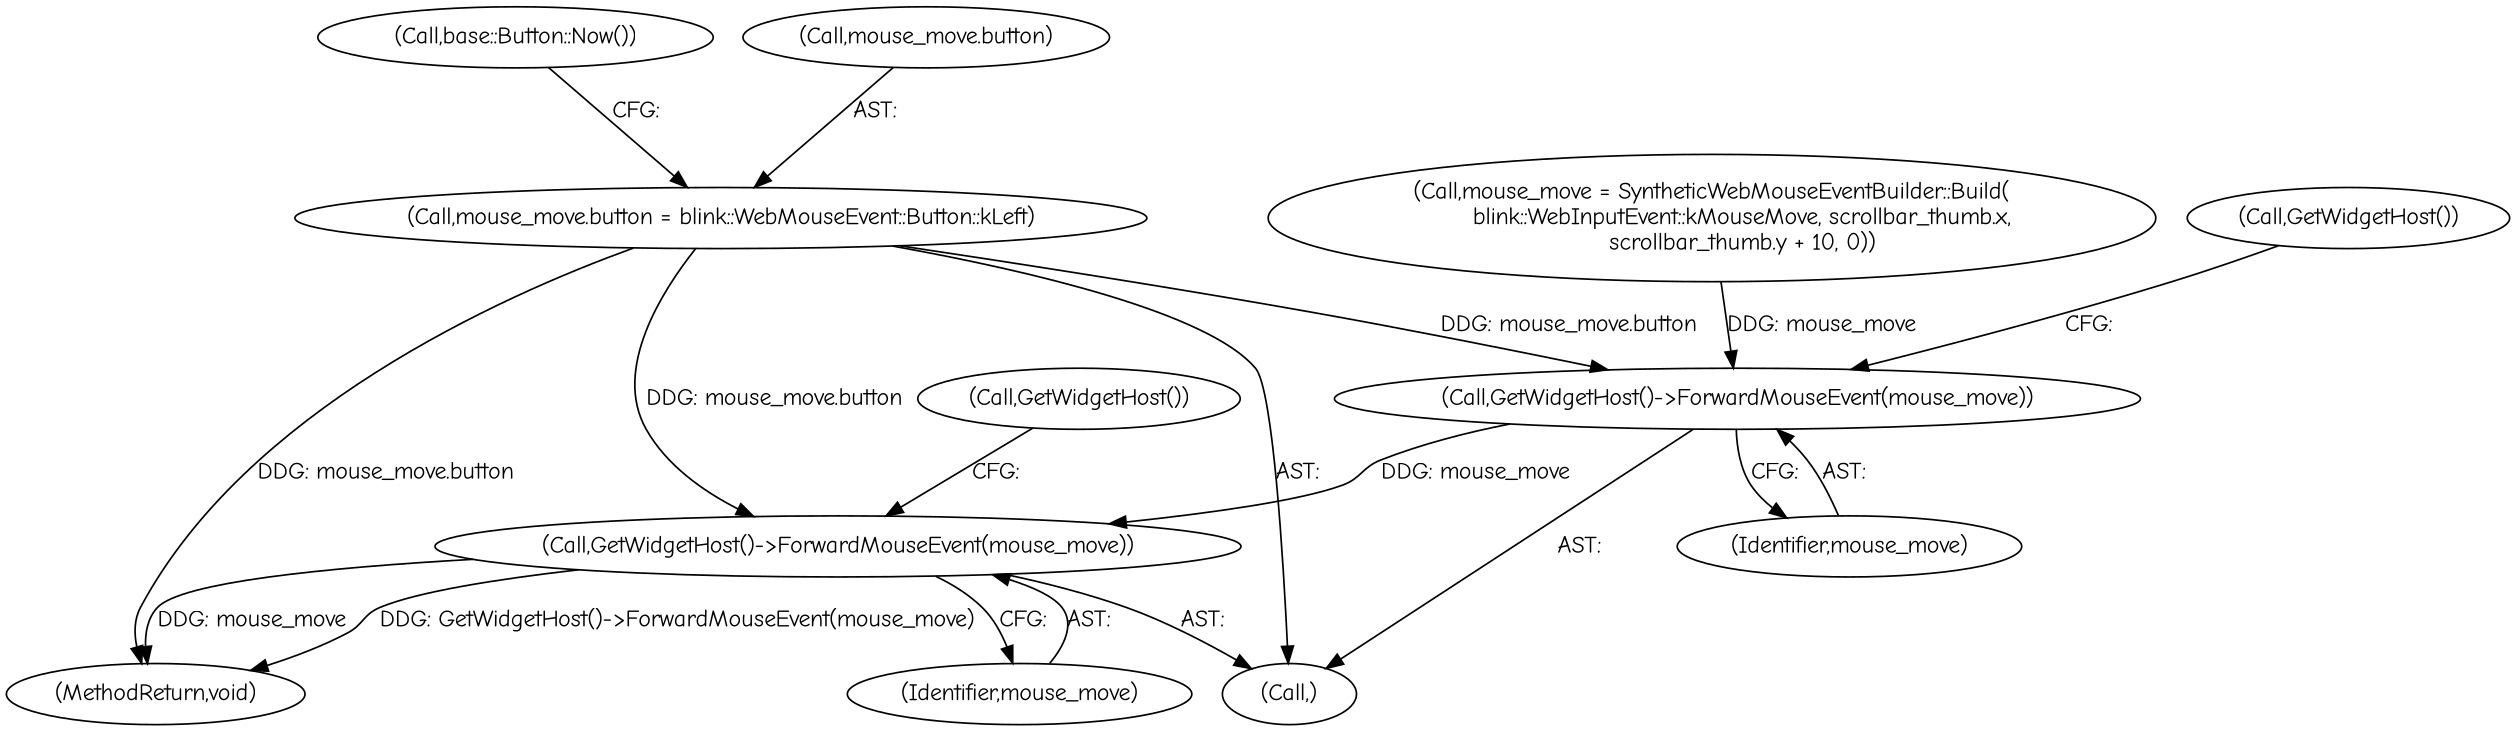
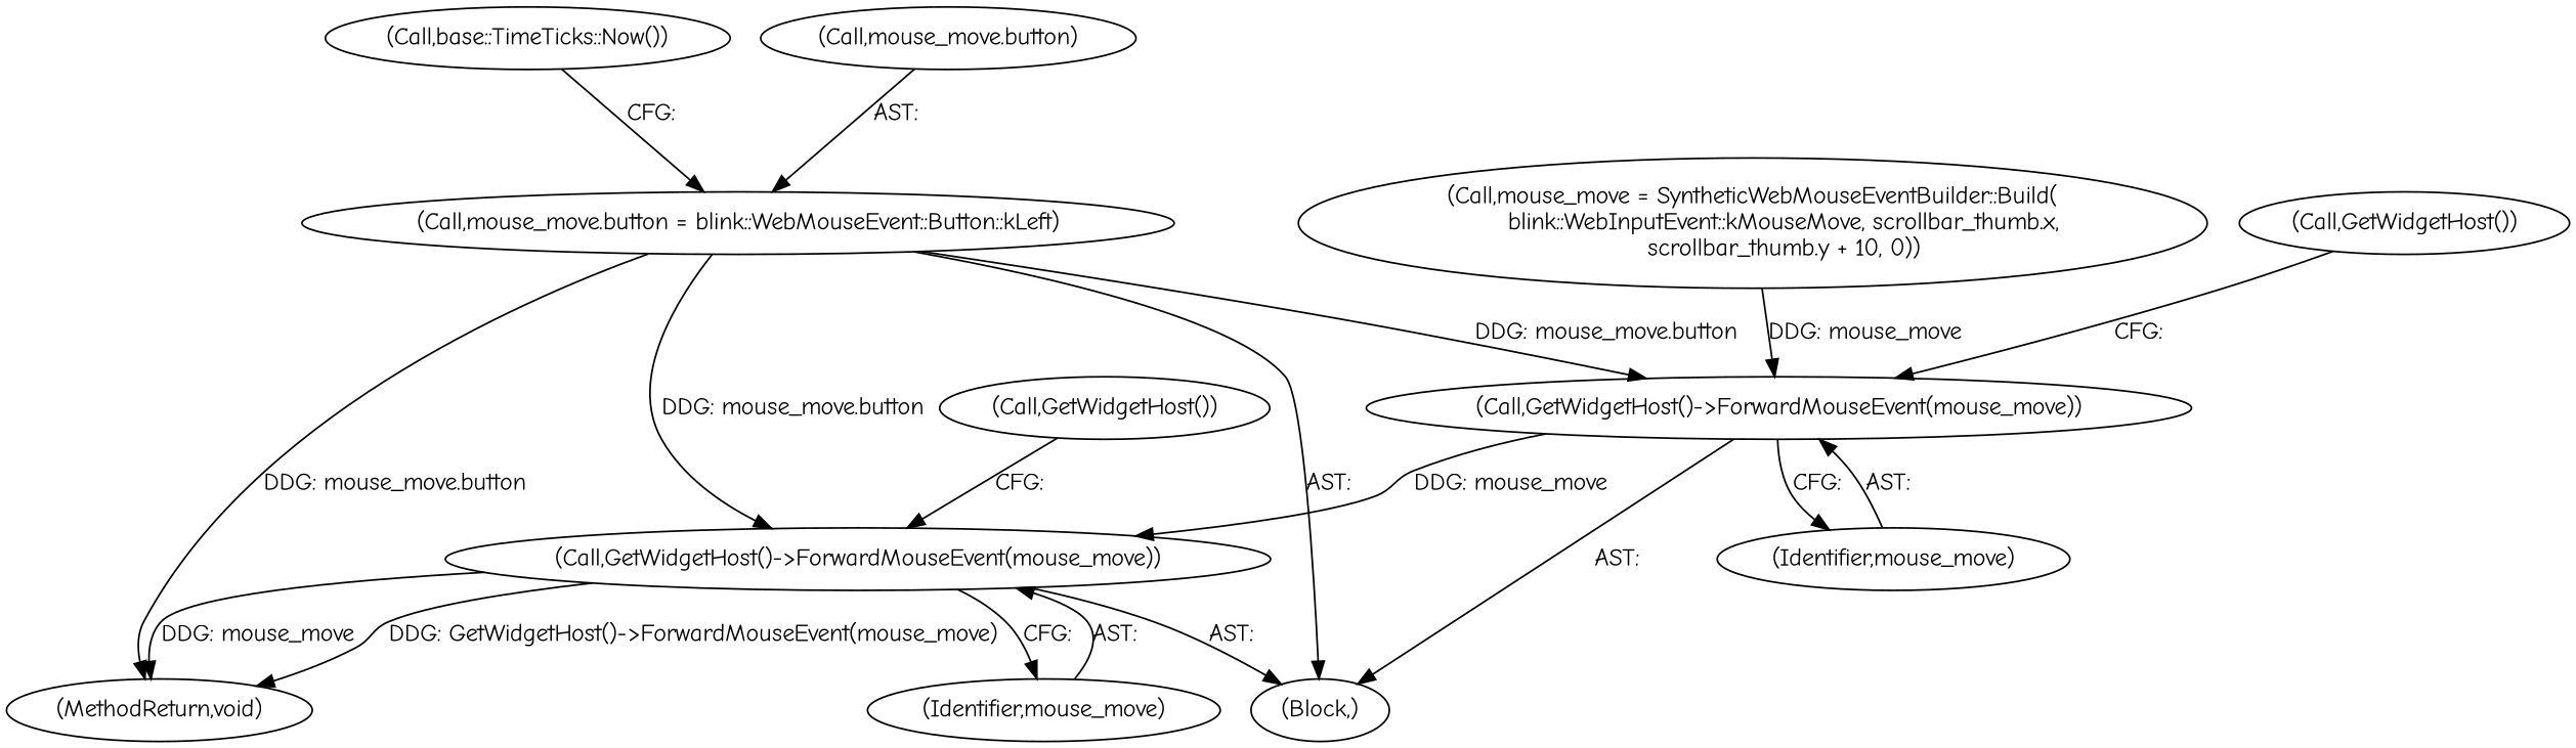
  digraph {
    fontname="Comic Neue"
    node [fontname="Comic Neue"]
    edge [fontname="Comic Neue"]
    n1 [label="(Call,mouse_move.button = blink::WebMouseEvent::Button::kLeft)"]
    n2 [label="(Call,GetWidgetHost()->ForwardMouseEvent(mouse_move))"]
    n3 [label="(Call,GetWidgetHost()->ForwardMouseEvent(mouse_move))"]
    n4 [label="(MethodReturn,void)"]
-   n5 [label="(Call,)"]
+   n5 [label="(Block,)"]
    n6 [label="(Identifier,mouse_move)"]
    n7 [label="(Identifier,mouse_move)"]
-   n8 [label="(Call,base::Button::Now())"]
+   n8 [label="(Call,base::TimeTicks::Now())"]
    n9 [label="(Call,GetWidgetHost())"]
    n10 [label="(Call,mouse_move.button)"]
    n11 [label="(Call,mouse_move = SyntheticWebMouseEventBuilder::Build(\n        blink::WebInputEvent::kMouseMove, scrollbar_thumb.x,\n        scrollbar_thumb.y + 10, 0))"]
    n12 [label="(Call,GetWidgetHost())"]
    n1 -> n2 [label="DDG: mouse_move.button"]
    n1 -> n3 [label="DDG: mouse_move.button"]
    n1 -> n4 [label="DDG: mouse_move.button"]
    n1 -> n5 [label="AST: "]
    n2 -> n3 [label="DDG: mouse_move"]
    n2 -> n5 [label="AST: "]
    n2 -> n6 [label="CFG: "]
    n3 -> n4 [label="DDG: mouse_move"]
    n3 -> n4 [label="DDG: GetWidgetHost()->ForwardMouseEvent(mouse_move)"]
    n3 -> n5 [label="AST: "]
    n3 -> n7 [label="CFG: "]
    n6 -> n2 [label="AST: "]
    n7 -> n3 [label="AST: "]
    n8 -> n1 [label="CFG: "]
    n9 -> n2 [label="CFG: "]
    n10 -> n1 [label="AST: "]
    n11 -> n2 [label="DDG: mouse_move"]
    n12 -> n3 [label="CFG: "]
  }
